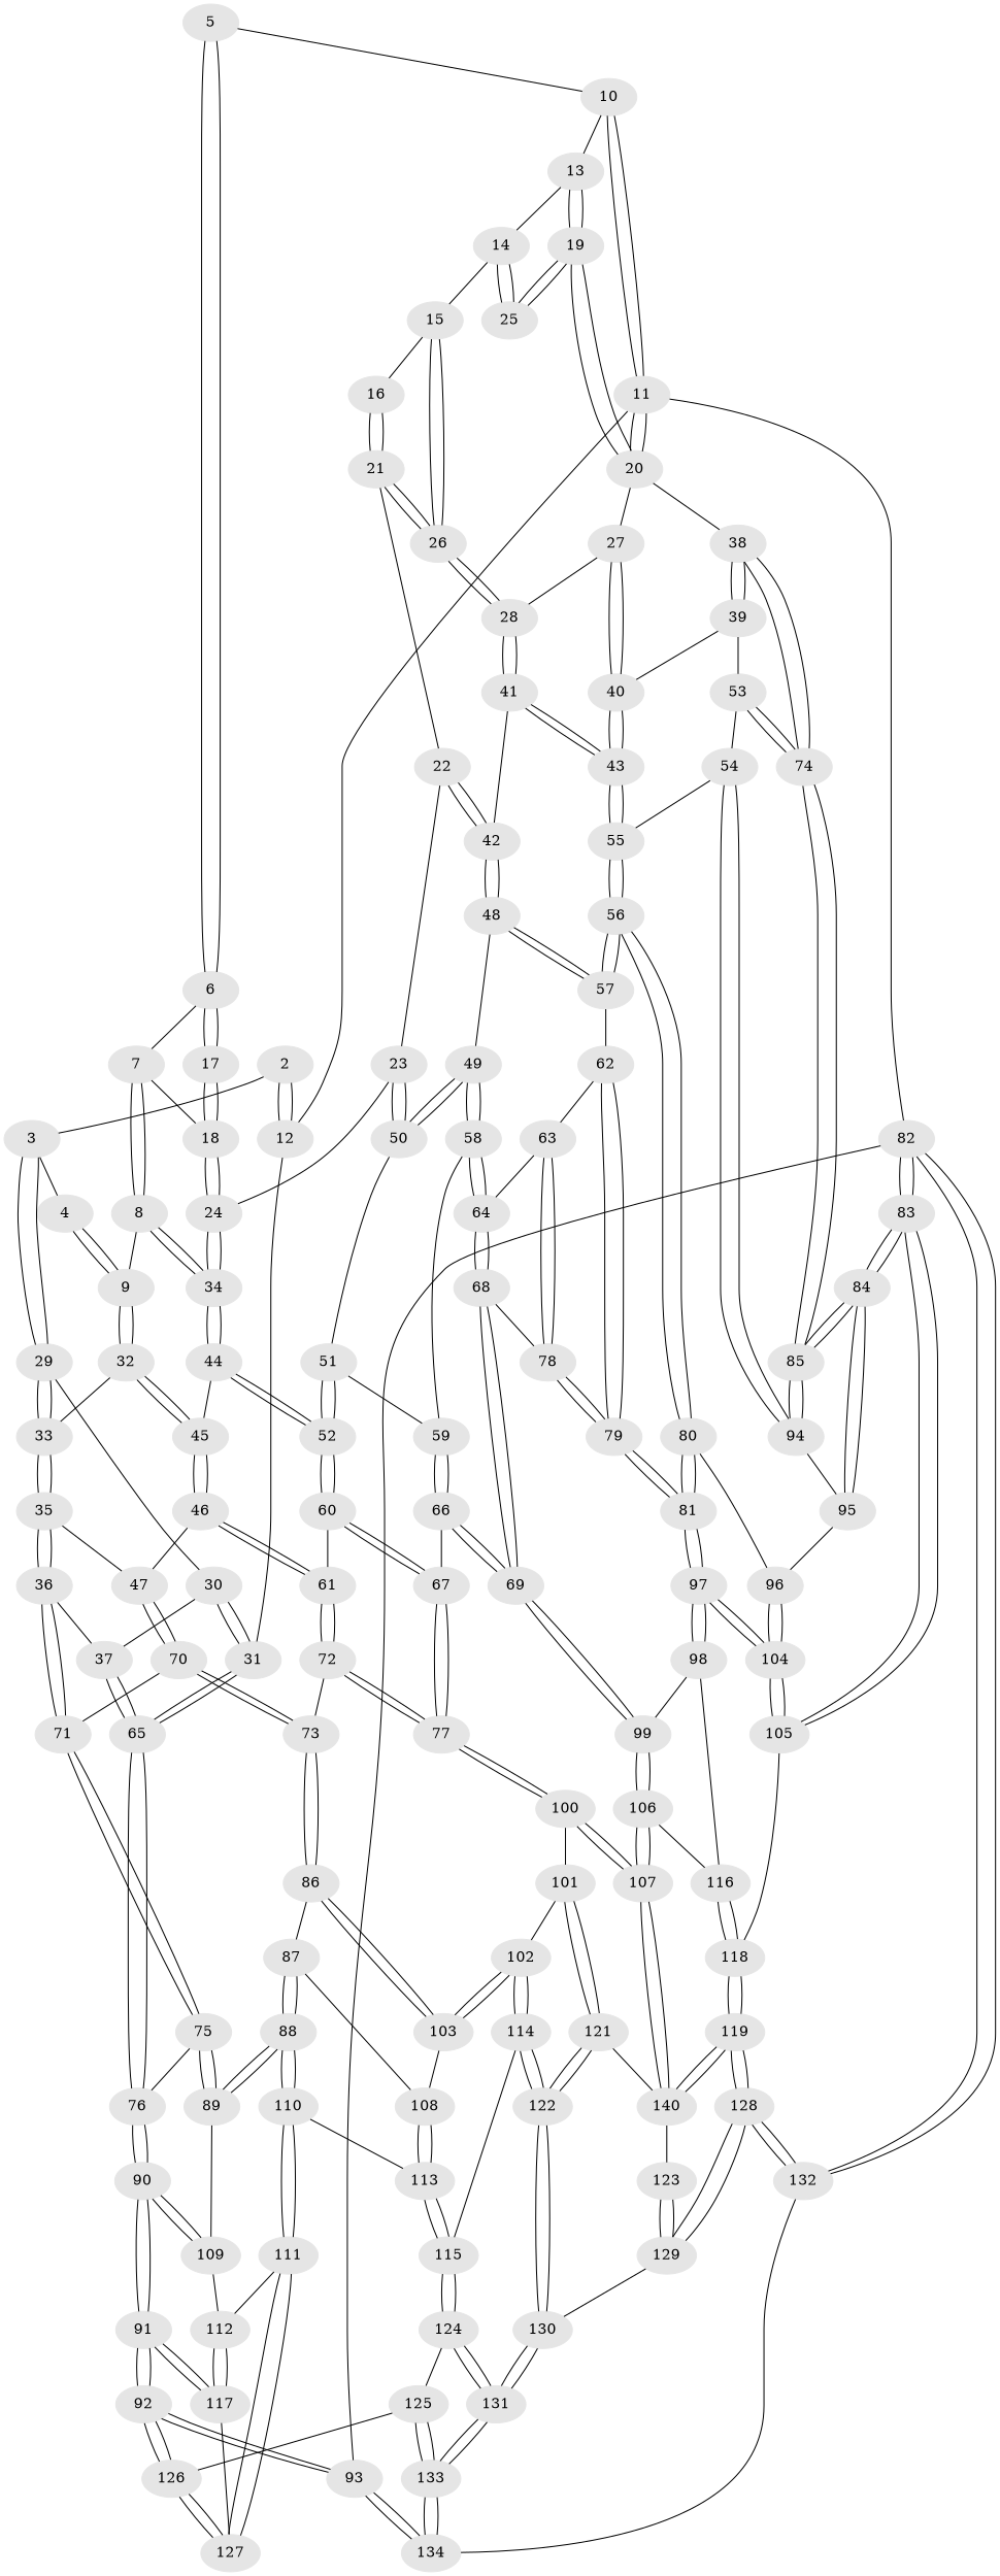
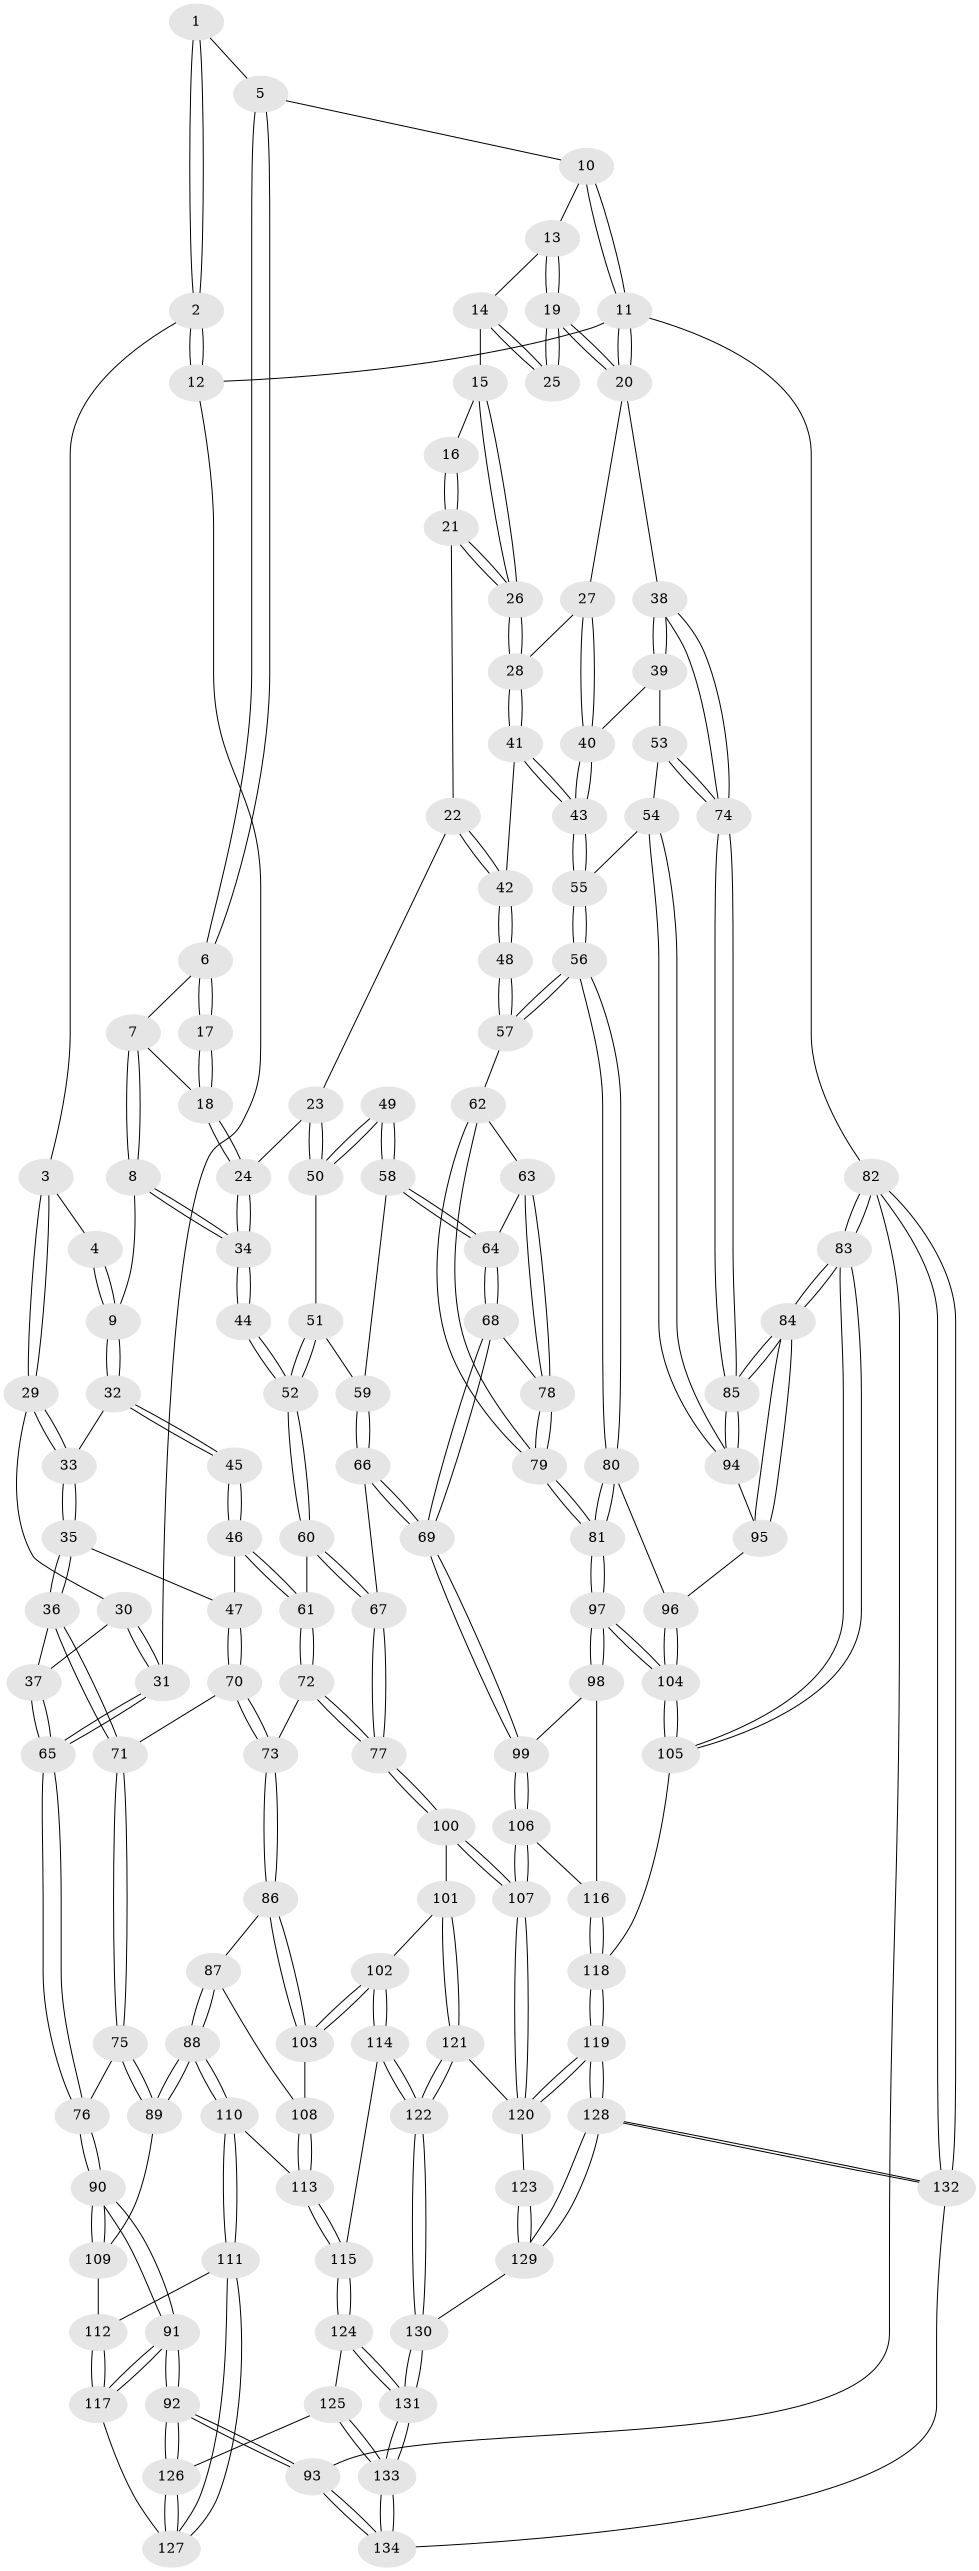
  graph {
    node [color=gray90 style=filled]
+   1
    2
    5
    3
    12
    6
    10
    4
    29
    31
    9
    30
    33
    32
    7
    17
    11
    13
    8
    18
    34
    24
    44
    45
    20
    82
    14
    19
    38
    27
    93
    83
    132
    65
    134
    15
    25
    16
    26
    21
    28
    22
    39
    74
    23
    42
    50
    48
    51
    40
    41
    43
    37
    35
    76
    46
    36
    47
    52
    71
    70
    75
    53
    85
    54
    55
    49
    57
    56
    60
    61
    72
    73
    58
    62
    59
    64
    66
    67
    94
    95
    80
    81
    96
    63
    79
    68
    69
    77
    78
    90
    99
    100
    106
    86
    89
    87
    103
    109
    91
    101
    107
    97
    104
    98
    84
    105
    118
    88
    108
    110
    113
    111
    112
    92
    117
    126
    127
    116
    102
    121
-   120 [label=140]
+   120
    114
    122
    115
    119
    123
    124
    130
    125
    131
    128
    129
    133
+   1 -- 2
+   1 -- 2
+   1 -- 5
    2 -- 3
    2 -- 12
    2 -- 12
    5 -- 6
    5 -- 6
    5 -- 10
    3 -- 4
    3 -- 29
    3 -- 29
    12 -- 31
    6 -- 7
    6 -- 17
    6 -- 17
    10 -- 11
    10 -- 11
    10 -- 13
    4 -- 9
    4 -- 9
    29 -- 30
    29 -- 33
    29 -- 33
    31 -- 65
    31 -- 65
    9 -- 32
    9 -- 32
    30 -- 31
    30 -- 31
    30 -- 37
    33 -- 35
    33 -- 35
    32 -- 33
    32 -- 45
    32 -- 45
    7 -- 8
    7 -- 8
    7 -- 18
    17 -- 18
    17 -- 18
    11 -- 12
    11 -- 20
    11 -- 20
    11 -- 82
    13 -- 14
    13 -- 19
    13 -- 19
    8 -- 9
    8 -- 34
    8 -- 34
    18 -- 24
    18 -- 24
    34 -- 44
    34 -- 44
    24 -- 34
    24 -- 34
-   44 -- 45
    44 -- 52
    44 -- 52
    45 -- 46
    45 -- 46
    20 -- 38
    20 -- 27
    82 -- 93
    82 -- 83
    82 -- 83
    82 -- 132
    82 -- 132
    14 -- 15
    14 -- 25
    14 -- 25
    19 -- 20
    19 -- 20
    19 -- 25
    19 -- 25
    38 -- 39
    38 -- 39
    38 -- 74
    38 -- 74
    27 -- 28
    27 -- 40
    27 -- 40
    93 -- 134
    93 -- 134
    83 -- 84
    83 -- 84
    83 -- 105
    83 -- 105
    132 -- 134
    65 -- 76
    65 -- 76
    15 -- 16
    15 -- 26
    15 -- 26
    16 -- 21
    16 -- 21
    26 -- 28
    26 -- 28
    21 -- 26
    21 -- 26
    21 -- 22
    28 -- 41
    28 -- 41
    22 -- 23
    22 -- 42
    22 -- 42
    39 -- 40
    39 -- 53
    74 -- 85
    74 -- 85
    23 -- 24
    23 -- 50
    23 -- 50
    42 -- 48
    42 -- 48
    50 -- 51
-   48 -- 49
    48 -- 57
    48 -- 57
    51 -- 52
    51 -- 52
    51 -- 59
    40 -- 43
    40 -- 43
    41 -- 42
    41 -- 43
    41 -- 43
    43 -- 55
    43 -- 55
    37 -- 65
    37 -- 65
    35 -- 36
    35 -- 36
    35 -- 47
    76 -- 90
    76 -- 90
    46 -- 47
    46 -- 61
    46 -- 61
    36 -- 37
    36 -- 71
    36 -- 71
    47 -- 70
    47 -- 70
    52 -- 60
    52 -- 60
    71 -- 75
    71 -- 75
    70 -- 71
    70 -- 73
    70 -- 73
    75 -- 76
    75 -- 89
    75 -- 89
    53 -- 74
    53 -- 74
    53 -- 54
    85 -- 94
    85 -- 94
    54 -- 55
    54 -- 94
    54 -- 94
    55 -- 56
    55 -- 56
    49 -- 50
    49 -- 50
    49 -- 58
    49 -- 58
    57 -- 62
    56 -- 57
    56 -- 57
    56 -- 80
    56 -- 80
    60 -- 61
    60 -- 67
    60 -- 67
    61 -- 72
    61 -- 72
    72 -- 73
    72 -- 77
    72 -- 77
    73 -- 86
    73 -- 86
    58 -- 59
    58 -- 64
    58 -- 64
    62 -- 63
    62 -- 79
    62 -- 79
    59 -- 66
    59 -- 66
    64 -- 68
    64 -- 68
    66 -- 67
    66 -- 69
    66 -- 69
    67 -- 77
    67 -- 77
    94 -- 95
    95 -- 96
    80 -- 81
    80 -- 81
    80 -- 96
    81 -- 97
    81 -- 97
    96 -- 104
    96 -- 104
    63 -- 64
    63 -- 78
    63 -- 78
    79 -- 81
    79 -- 81
    68 -- 69
    68 -- 69
    68 -- 78
    69 -- 99
    69 -- 99
    77 -- 100
    77 -- 100
    78 -- 79
    78 -- 79
    90 -- 109
    90 -- 109
    90 -- 91
    90 -- 91
    99 -- 106
    99 -- 106
    100 -- 101
    100 -- 107
    100 -- 107
    106 -- 107
    106 -- 107
    106 -- 116
    86 -- 87
    86 -- 103
    86 -- 103
    89 -- 109
    87 -- 88
    87 -- 88
    87 -- 108
    103 -- 108
    109 -- 112
    91 -- 92
    91 -- 92
    91 -- 117
    91 -- 117
    101 -- 102
    101 -- 121
    101 -- 121
    107 -- 120
    107 -- 120
    97 -- 104
    97 -- 104
    97 -- 98
    97 -- 98
    104 -- 105
    104 -- 105
    98 -- 99
    98 -- 116
    84 -- 85
    84 -- 85
    84 -- 95
    84 -- 95
    105 -- 118
    118 -- 119
    118 -- 119
    88 -- 89
    88 -- 89
    88 -- 110
    88 -- 110
    108 -- 113
    108 -- 113
    110 -- 113
    110 -- 111
    110 -- 111
    113 -- 115
    113 -- 115
    111 -- 112
    111 -- 127
    111 -- 127
    112 -- 117
    112 -- 117
    92 -- 93
    92 -- 93
    92 -- 126
    92 -- 126
    117 -- 127
    126 -- 127
    126 -- 127
    116 -- 118
    116 -- 118
    102 -- 103
    102 -- 103
    102 -- 114
    102 -- 114
    121 -- 120
    121 -- 122
    121 -- 122
    120 -- 123
    114 -- 122
    114 -- 122
    114 -- 115
    122 -- 130
    122 -- 130
    115 -- 124
    115 -- 124
    119 -- 120
    119 -- 120
    119 -- 128
    119 -- 128
    123 -- 129
    123 -- 129
    124 -- 125
    124 -- 131
    124 -- 131
    130 -- 131
    130 -- 131
    125 -- 126
    125 -- 133
    125 -- 133
    131 -- 133
    131 -- 133
    128 -- 132
    128 -- 132
    128 -- 129
    128 -- 129
    129 -- 130
    133 -- 134
    133 -- 134
  }
